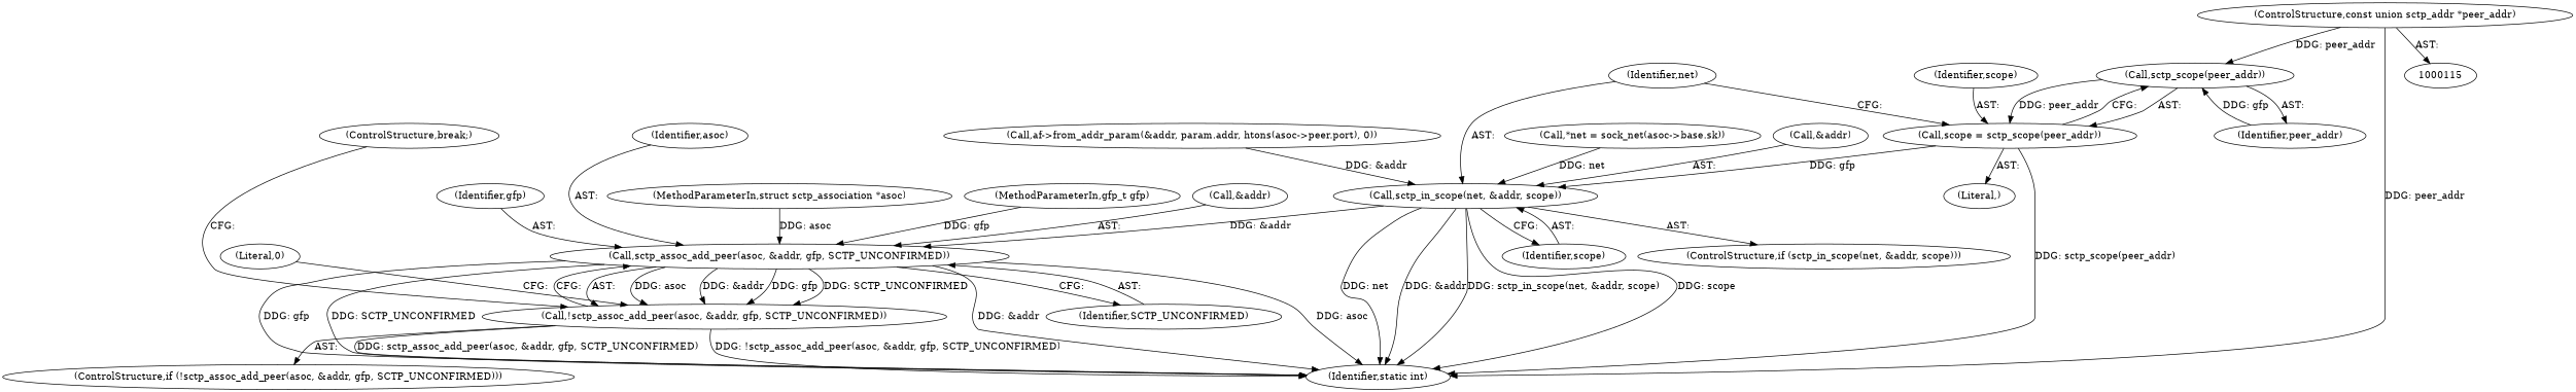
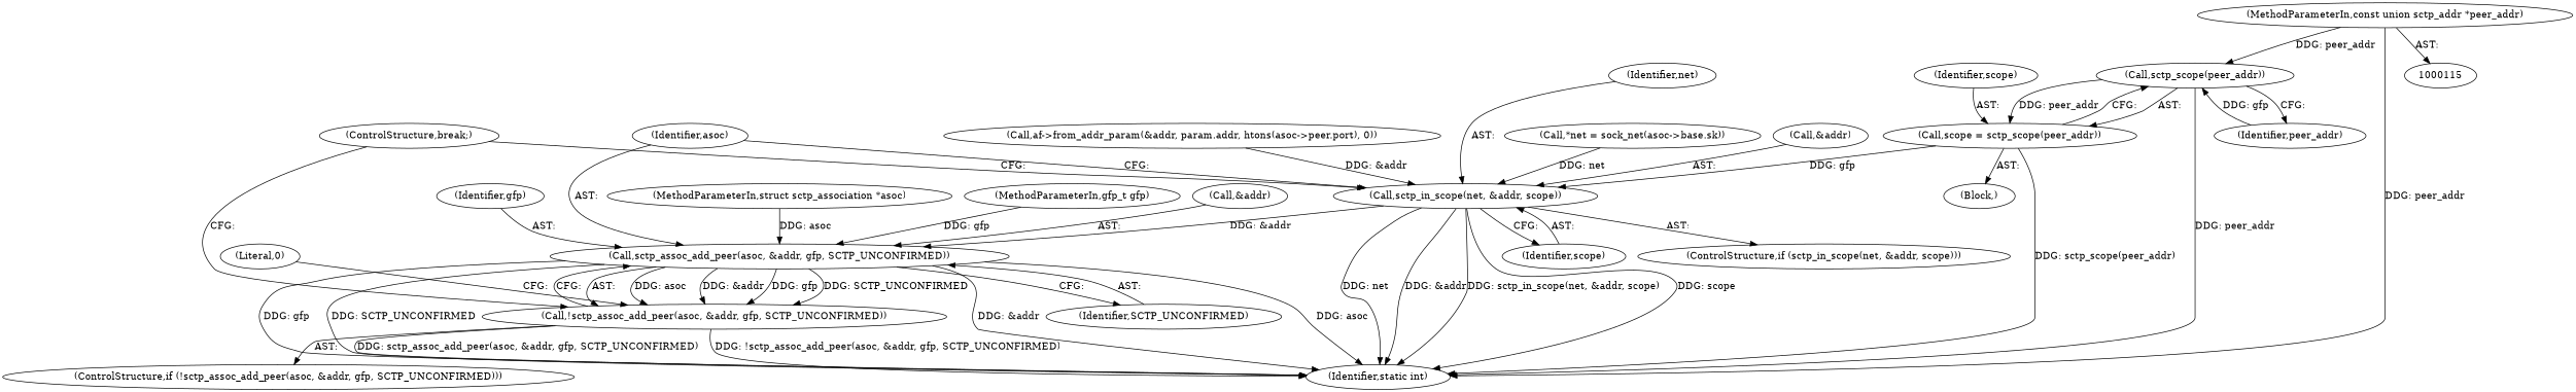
  digraph {
-   n1 [label="(ControlStructure,const union sctp_addr *peer_addr)"]
+   n1 [label="(MethodParameterIn,const union sctp_addr *peer_addr)"]
    n2 [label="(Call,sctp_scope(peer_addr))"]
    n3 [label="(Identifier,static int)"]
    1000115
    n5 [label="(Call,scope = sctp_scope(peer_addr))"]
    n6 [label="(Identifier,peer_addr)"]
    n7 [label="(Call,sctp_in_scope(net, &addr, scope))"]
-   n8 [label="(Literal,)"]
+   n8 [label="(Block,)"]
    n9 [label="(Call,sctp_assoc_add_peer(asoc, &addr, gfp, SCTP_UNCONFIRMED))"]
    n10 [label="(Identifier,scope)"]
    n11 [label="(ControlStructure,if (sctp_in_scope(net, &addr, scope)))"]
    n12 [label="(Call,!sctp_assoc_add_peer(asoc, &addr, gfp, SCTP_UNCONFIRMED))"]
    n13 [label="(Identifier,SCTP_UNCONFIRMED)"]
    n14 [label="(ControlStructure,if (!sctp_assoc_add_peer(asoc, &addr, gfp, SCTP_UNCONFIRMED)))"]
    n15 [label="(MethodParameterIn,struct sctp_association *asoc)"]
    n16 [label="(ControlStructure,break;)"]
    n17 [label="(MethodParameterIn,gfp_t gfp)"]
    n18 [label="(Call,af->from_addr_param(&addr, param.addr, htons(asoc->peer.port), 0))"]
    n19 [label="(Literal,0)"]
    n20 [label="(Call,&addr)"]
    n21 [label="(Identifier,scope)"]
    n22 [label="(Identifier,asoc)"]
    n23 [label="(Identifier,net)"]
    n24 [label="(Call,*net = sock_net(asoc->base.sk))"]
    n25 [label="(Identifier,gfp)"]
    n26 [label="(Call,&addr)"]
    n1 -> n2 [label="DDG: peer_addr"]
    n1 -> n3 [label="DDG: peer_addr"]
    n1 -> 1000115 [label="AST: "]
+   n2 -> n3 [label="DDG: peer_addr"]
    n2 -> n5 [label="AST: "]
    n2 -> n5 [label="DDG: peer_addr"]
-   n2 -> n6 [label="AST: "]
+   n2 -> n6 [label="CFG: "]
    n5 -> n2 [label="CFG: "]
    n5 -> n3 [label="DDG: sctp_scope(peer_addr)"]
    n5 -> n7 [label="DDG: gfp"]
    n5 -> n8 [label="AST: "]
    n6 -> n2 [label="DDG: gfp"]
    n7 -> n3 [label="DDG: scope"]
    n7 -> n3 [label="DDG: net"]
    n7 -> n3 [label="DDG: &addr"]
    n7 -> n3 [label="DDG: sctp_in_scope(net, &addr, scope)"]
    n7 -> n9 [label="DDG: &addr"]
    n7 -> n10 [label="CFG: "]
    n7 -> n11 [label="AST: "]
    n9 -> n3 [label="DDG: gfp"]
    n9 -> n3 [label="DDG: SCTP_UNCONFIRMED"]
    n9 -> n3 [label="DDG: &addr"]
    n9 -> n3 [label="DDG: asoc"]
    n9 -> n12 [label="AST: "]
    n9 -> n12 [label="DDG: asoc"]
    n9 -> n12 [label="DDG: &addr"]
    n9 -> n12 [label="DDG: gfp"]
    n9 -> n12 [label="DDG: SCTP_UNCONFIRMED"]
    n9 -> n13 [label="CFG: "]
    n10 -> n7 [label="AST: "]
    n12 -> n3 [label="DDG: sctp_assoc_add_peer(asoc, &addr, gfp, SCTP_UNCONFIRMED)"]
    n12 -> n3 [label="DDG: !sctp_assoc_add_peer(asoc, &addr, gfp, SCTP_UNCONFIRMED)"]
    n12 -> n9 [label="CFG: "]
    n12 -> n14 [label="AST: "]
    n13 -> n9 [label="AST: "]
    n15 -> n9 [label="DDG: asoc"]
+   n16 -> n7 [label="CFG: "]
    n16 -> n12 [label="CFG: "]
    n17 -> n9 [label="DDG: gfp"]
    n18 -> n7 [label="DDG: &addr"]
    n19 -> n12 [label="CFG: "]
    n20 -> n9 [label="AST: "]
    n21 -> n5 [label="AST: "]
+   n22 -> n7 [label="CFG: "]
    n22 -> n9 [label="AST: "]
-   n23 -> n5 [label="CFG: "]
    n23 -> n7 [label="AST: "]
    n24 -> n7 [label="DDG: net"]
    n25 -> n9 [label="AST: "]
    n26 -> n7 [label="AST: "]
  }
